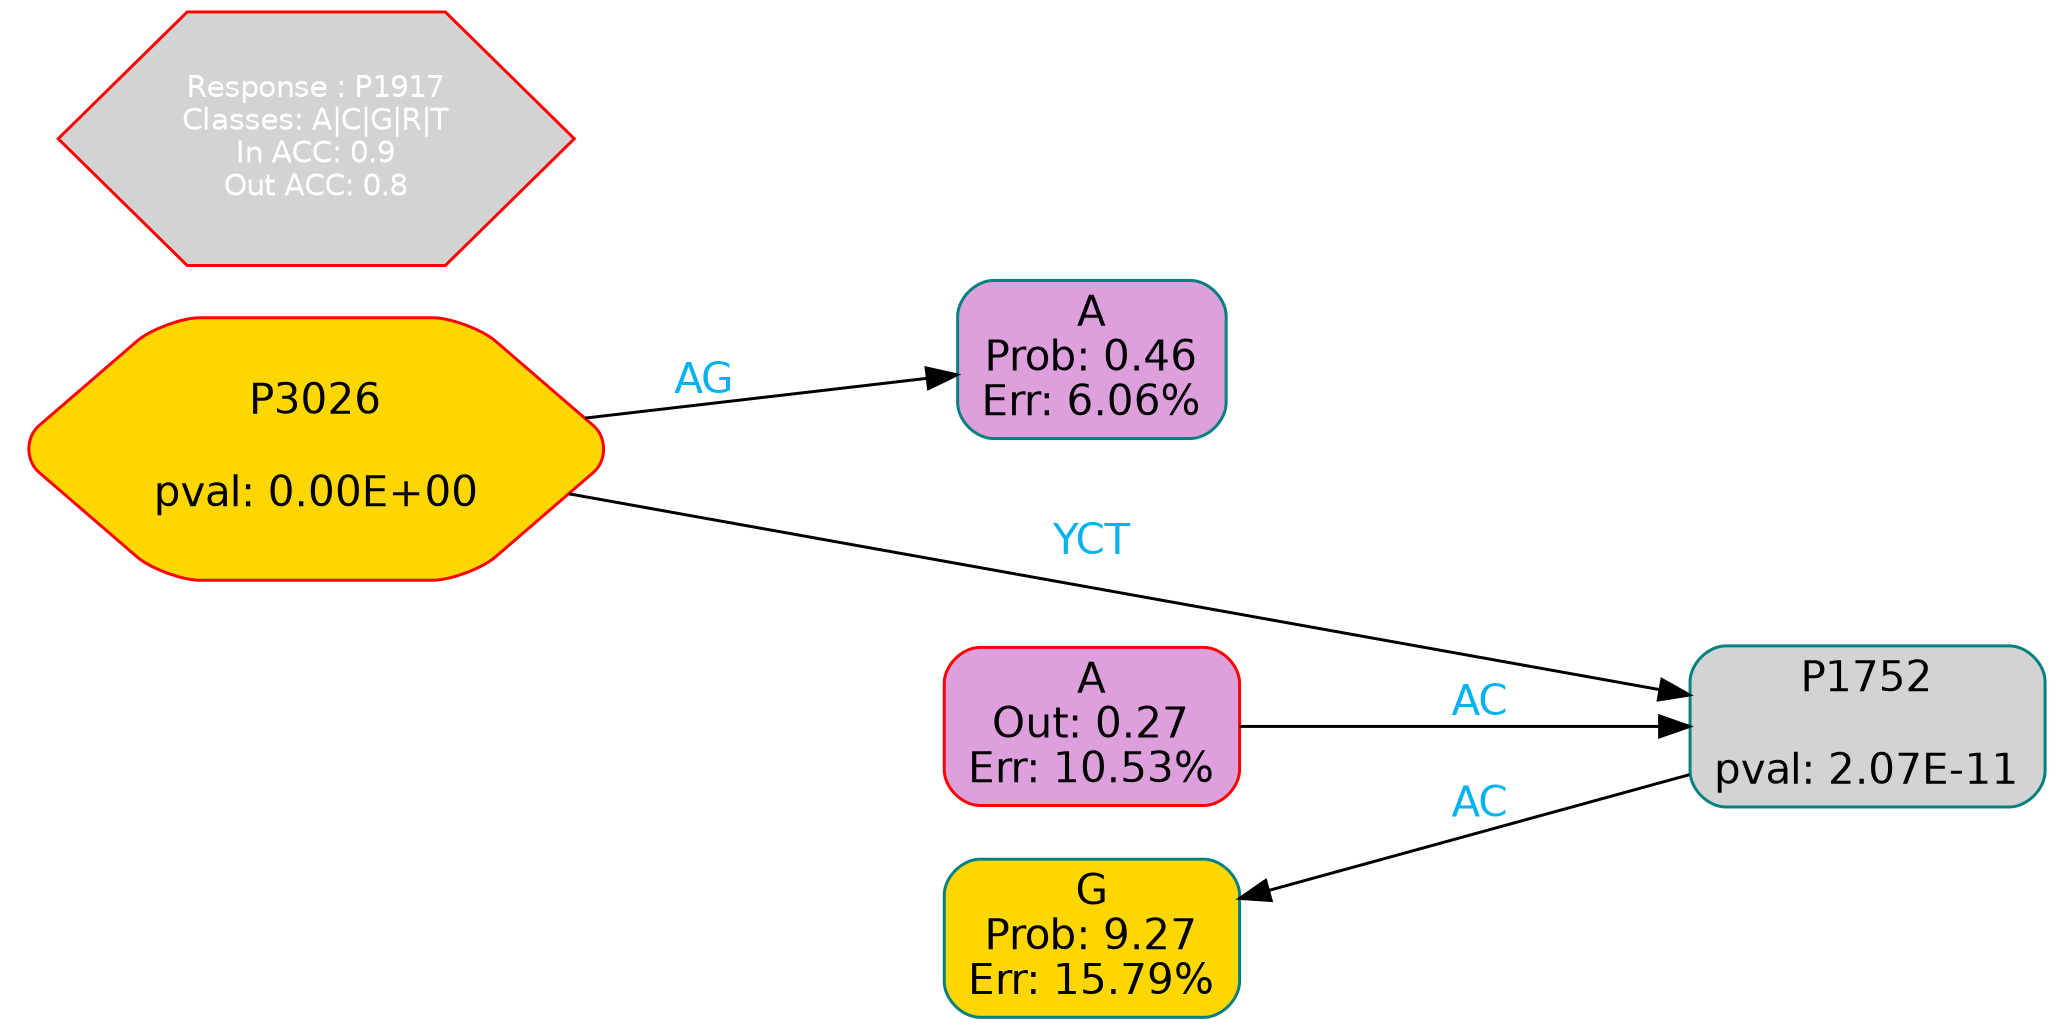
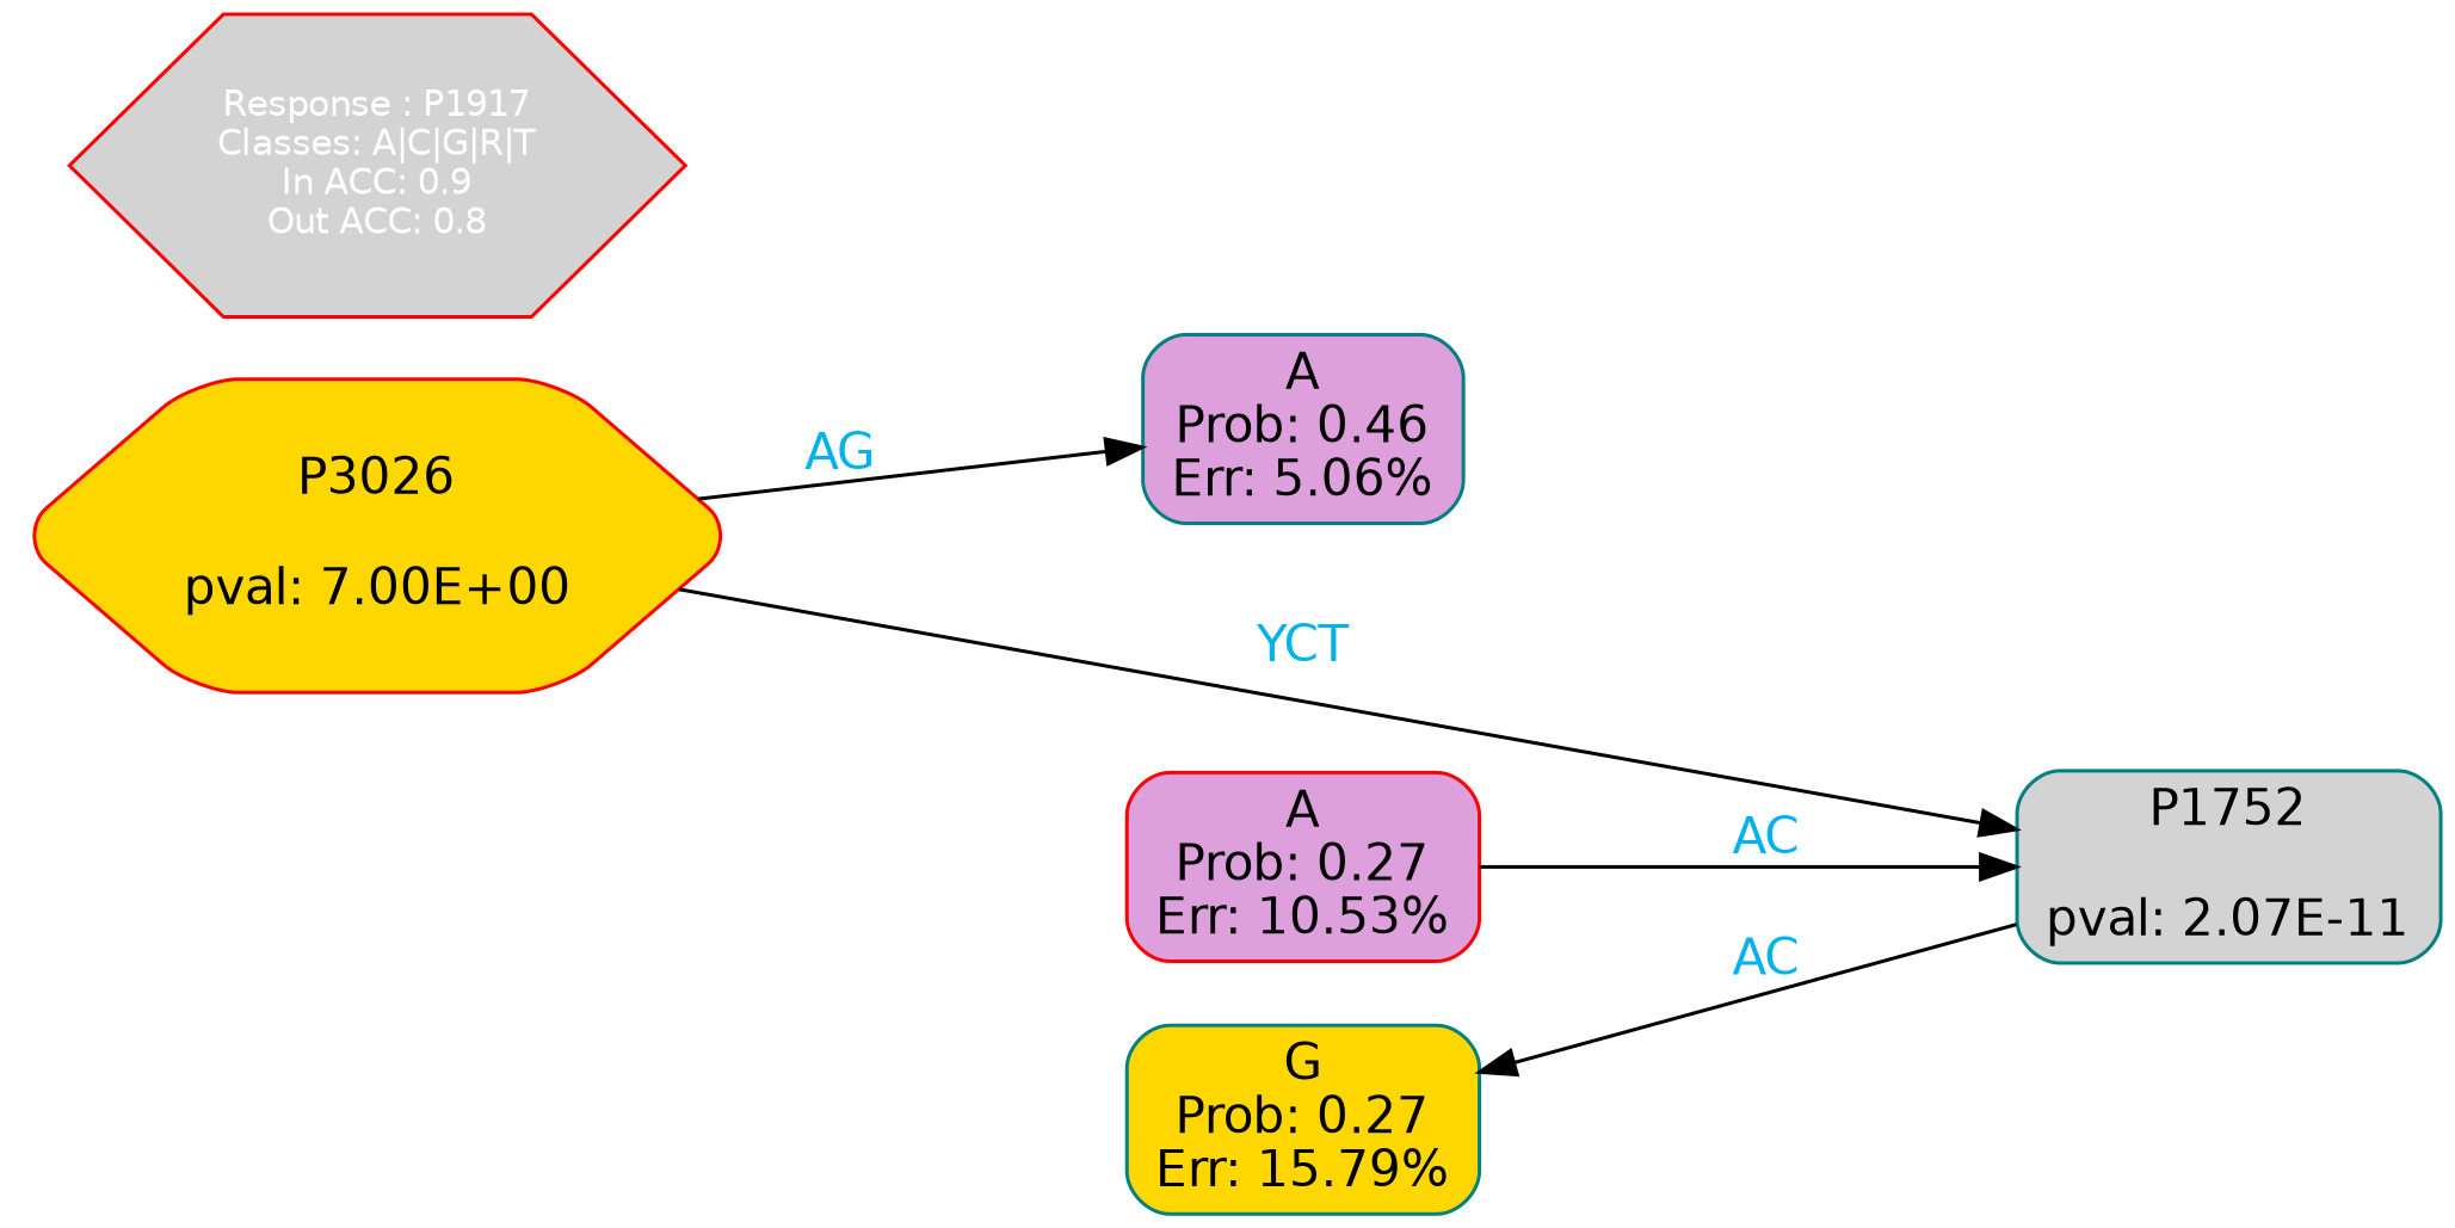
  digraph {
    rankdir=LR
    ranksep=equally
    splines=polylines
    node [color=teal fillcolor=plum fontname=helvetica shape=box style="filled, rounded"]
    edge [fontcolor=deepskyblue2 fontname=helvetica]
-   n1 [label="A\nProb: 0.46\nErr: 6.06%"]
-   n2 [color=red label="A\nOut: 0.27\nErr: 10.53%"]
-   n3 [fillcolor=gold label="G\nProb: 9.27\nErr: 15.79%"]
+   n1 [label="A\nProb: 0.46\nErr: 5.06%"]
+   n2 [color=red label="A\nProb: 0.27\nErr: 10.53%"]
+   n3 [fillcolor=gold label="G\nProb: 0.27\nErr: 15.79%"]
    n4 [align=left color=red fillcolor=lightgrey fontcolor=white fontsize=10 label="Response : P1917\nClasses: A|C|G|R|T\nIn ACC: 0.9\nOut ACC: 0.8\n" shape=hexagon style=filled]
-   n5 [color=red fillcolor=gold label="P3026\n\npval: 0.00E+00" shape=hexagon]
+   n5 [color=red fillcolor=gold label="P3026\n\npval: 7.00E+00" shape=hexagon]
    n6 [fillcolor=lightgrey label="P1752\n\npval: 2.07E-11"]
    subgraph sub_1 {
      rank=same
      n1
      n2
      n3
    }
    subgraph sub_2 {
      rank=same
      n4
      n5
    }
    n2 -> n6 [label=AC]
    n5 -> n1 [label=AG]
    n5 -> n6 [label=YCT]
    n6 -> n3 [label=AC]
  }
